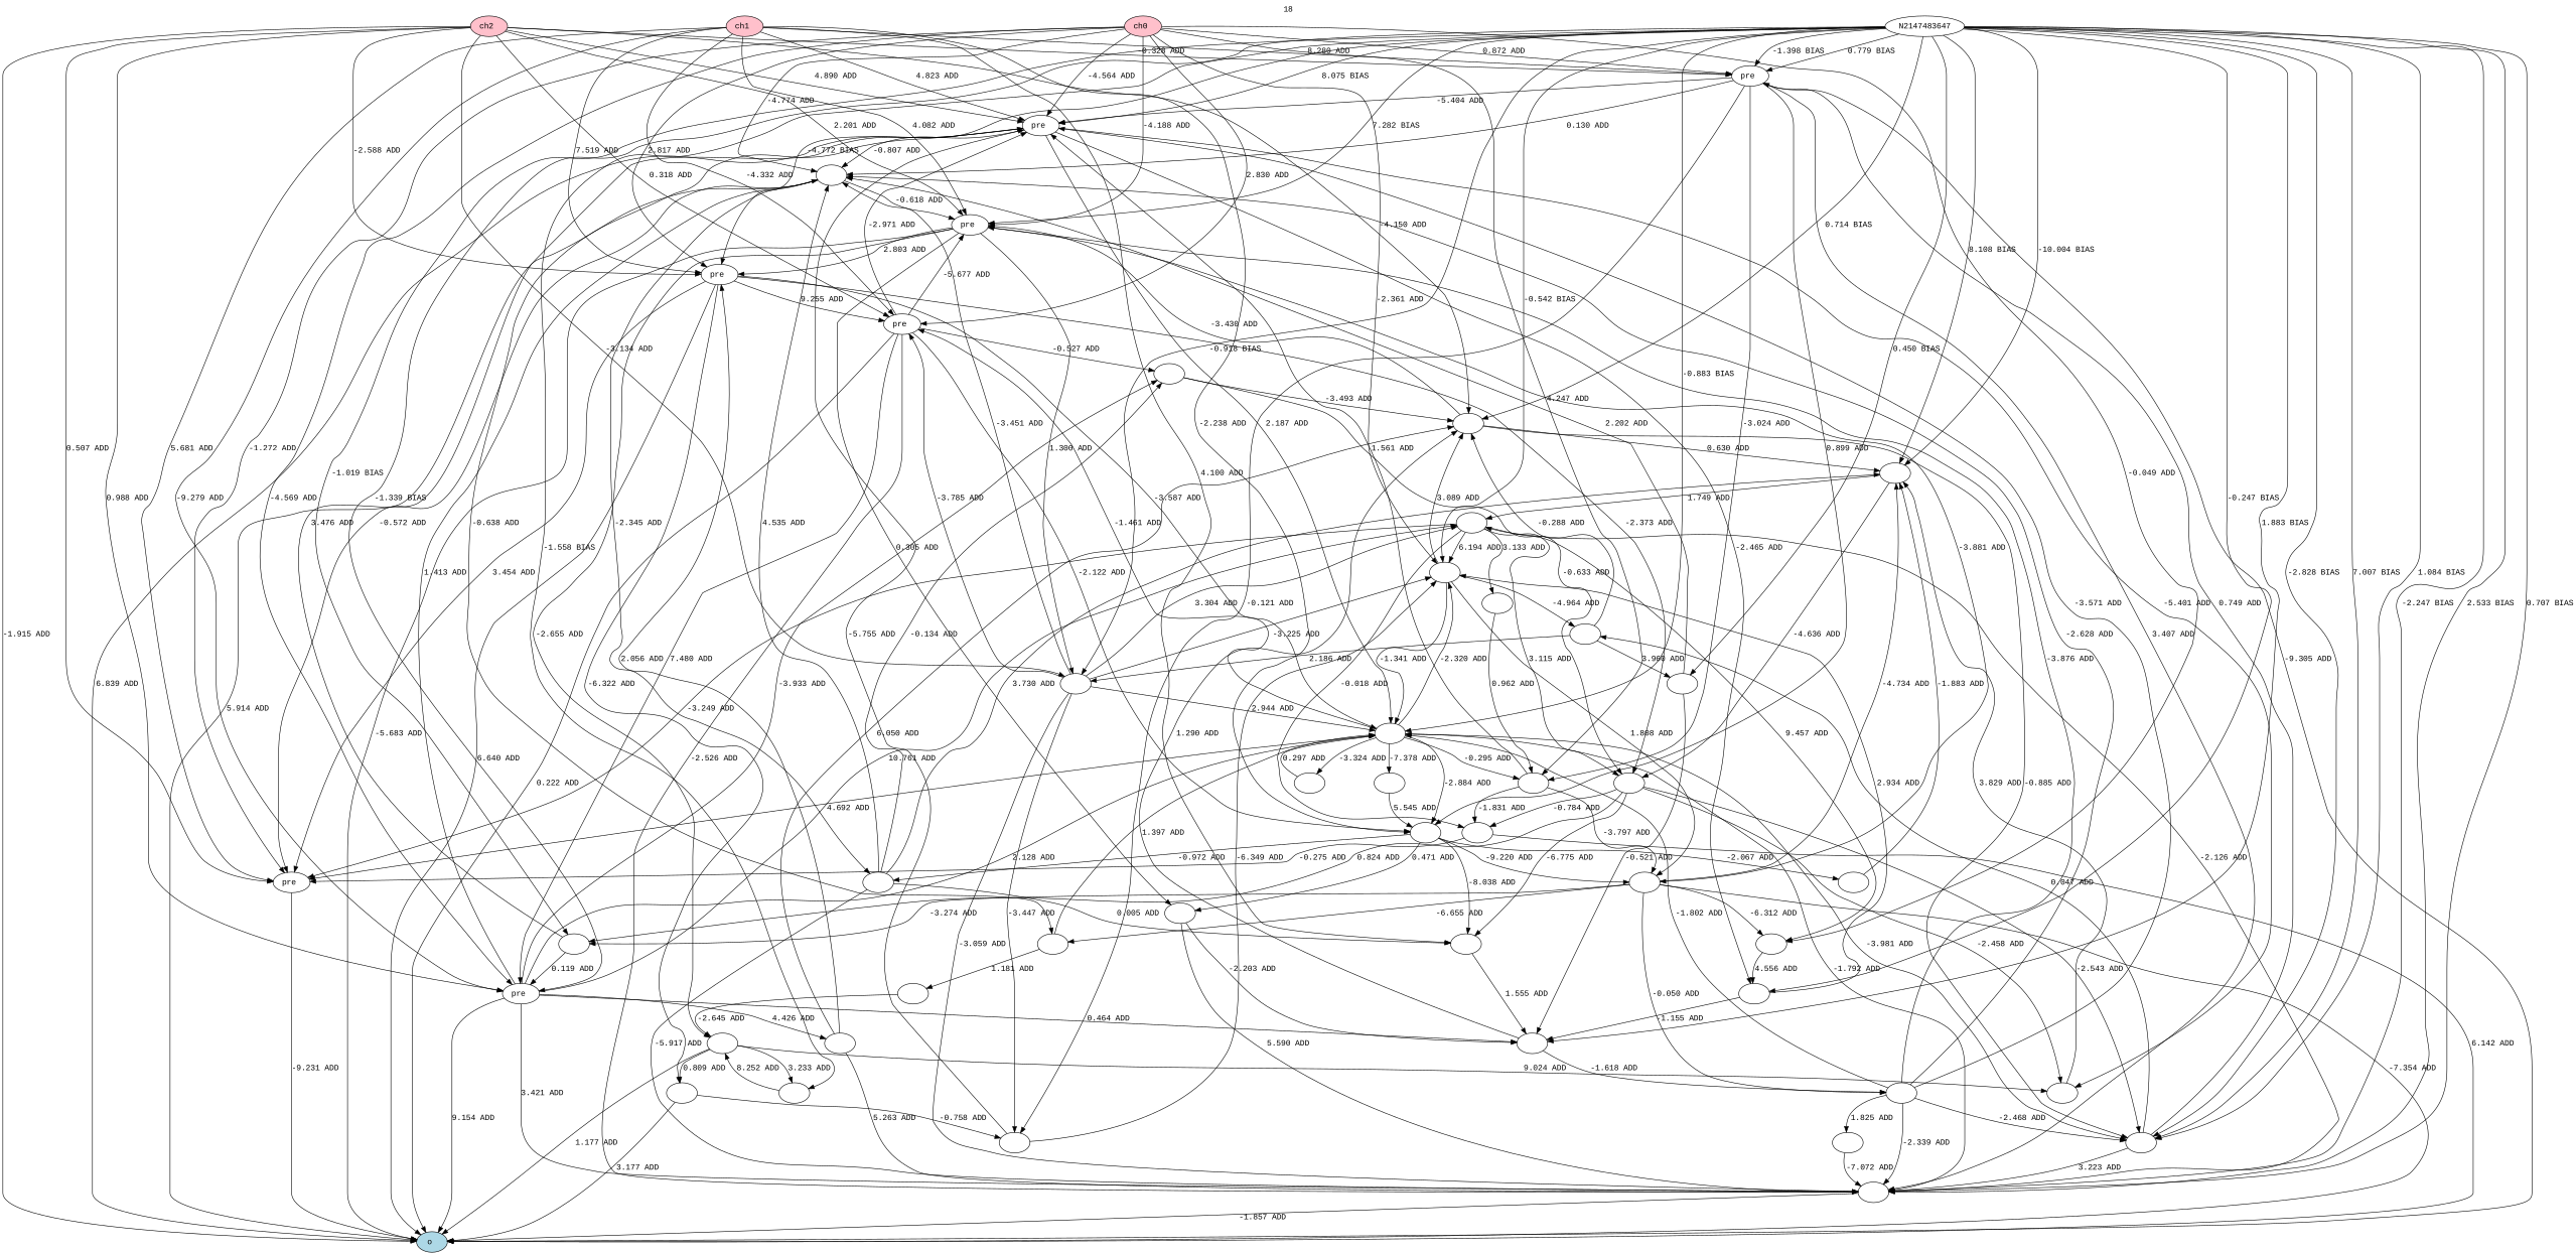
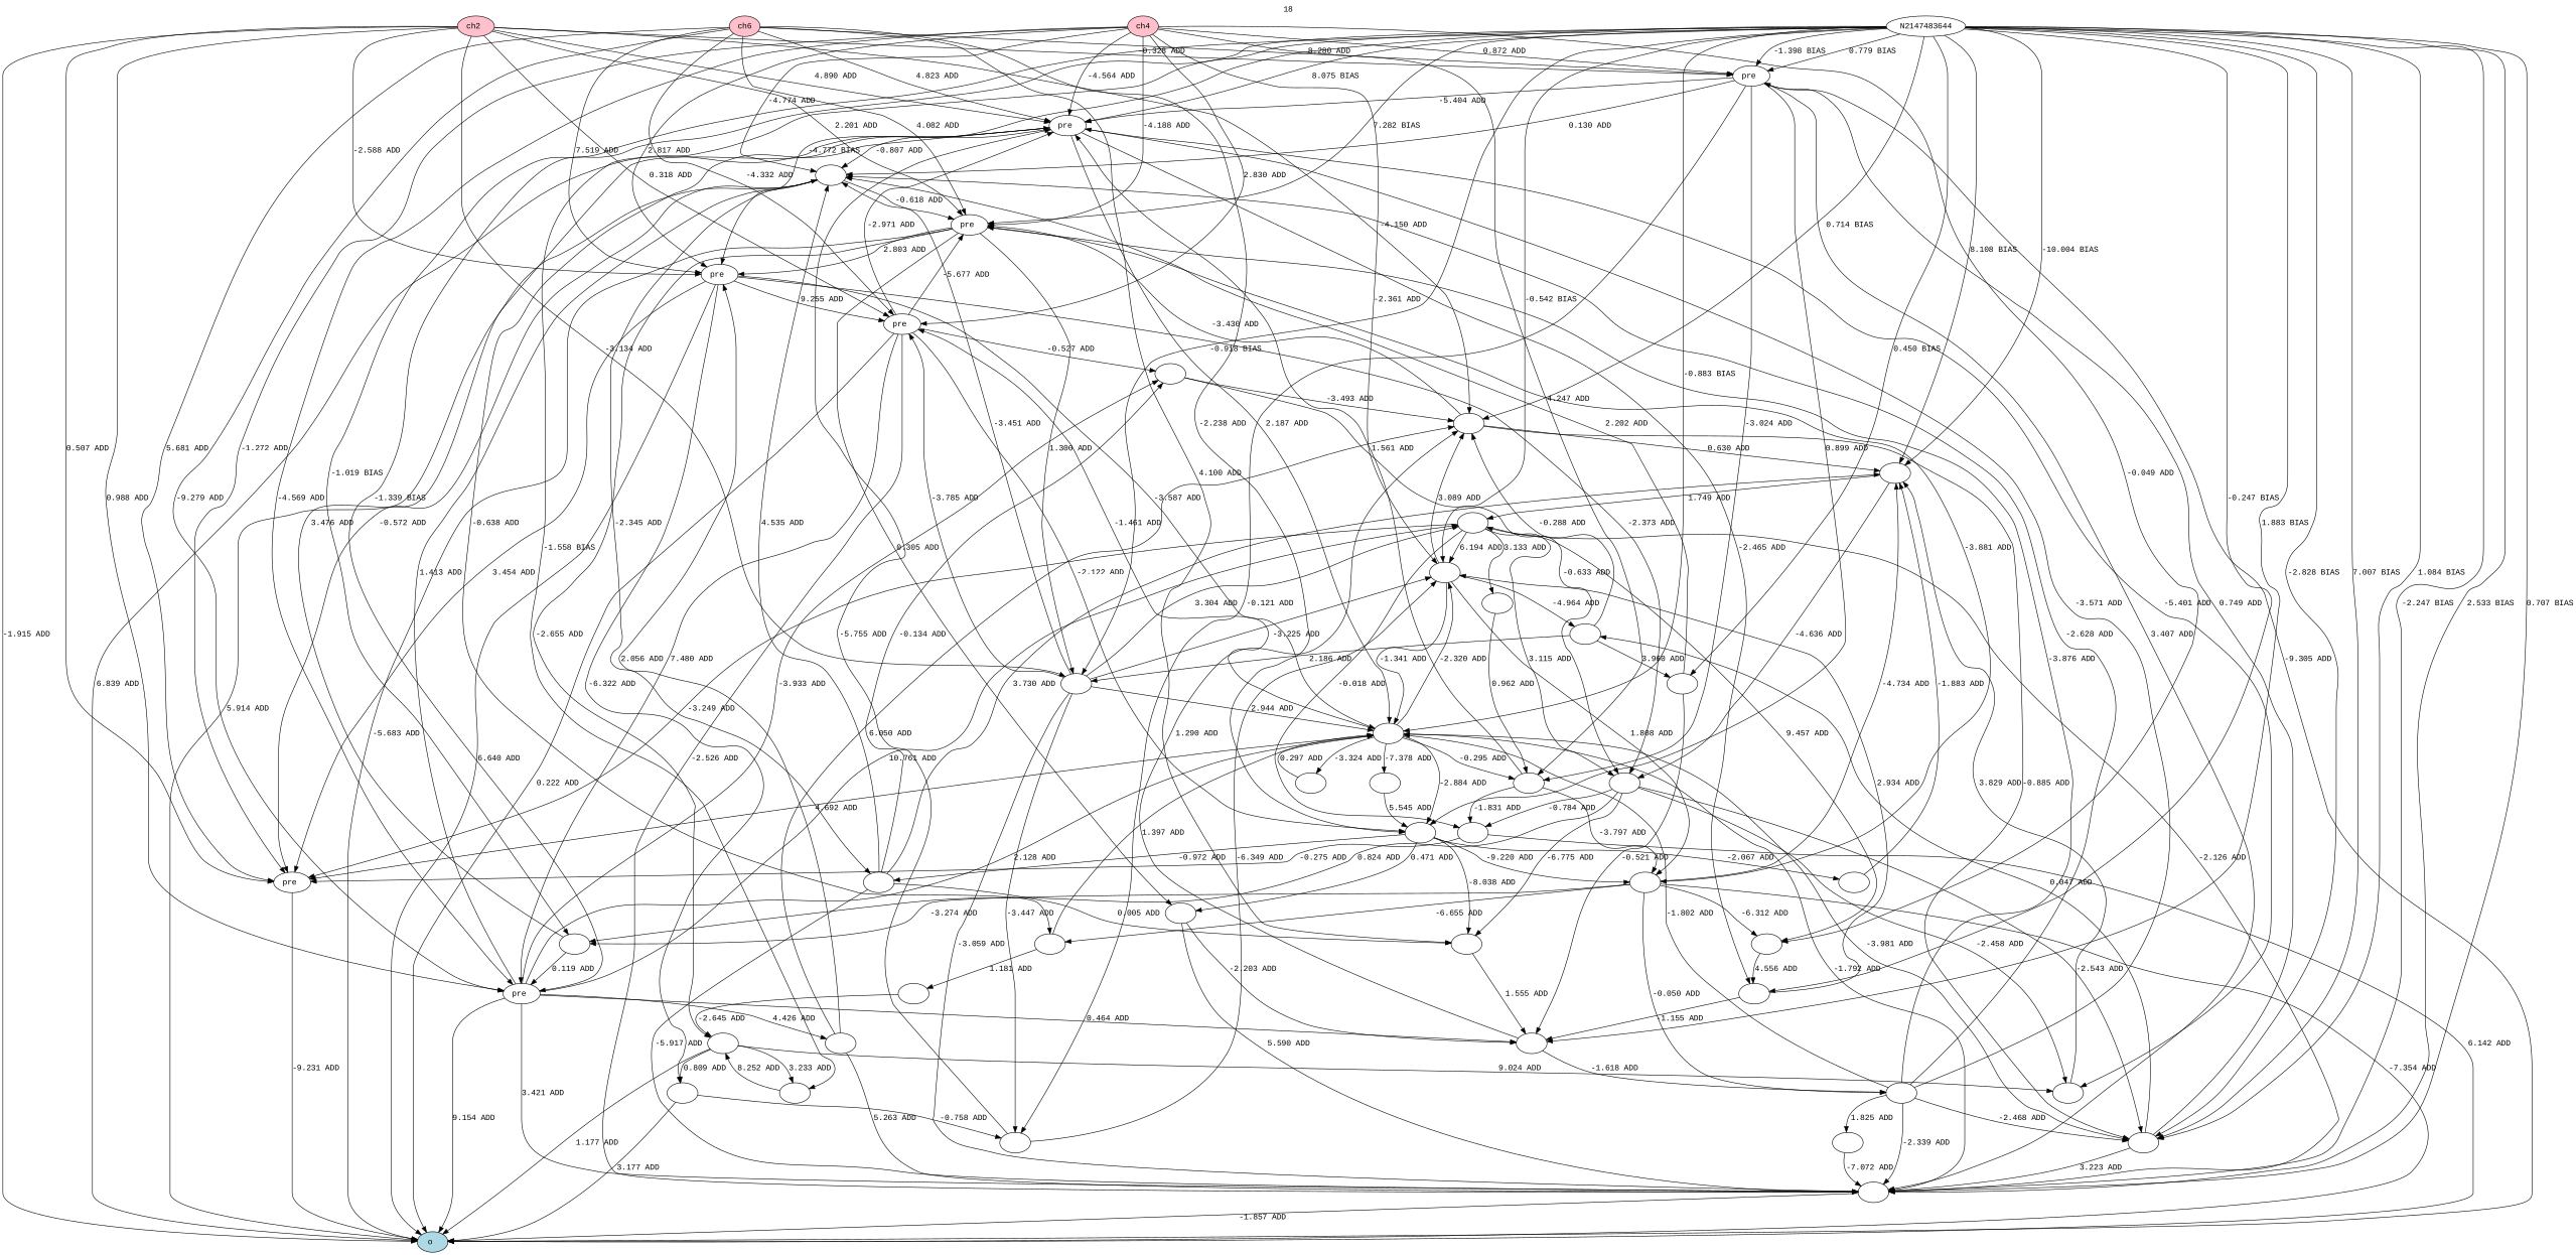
  digraph {
    fontname="Liberation Mono"
    label=18
    labelloc=t
    node [fillcolor=white fontname="Liberation Mono" style=filled]
    edge [fontname="Liberation Mono"]
-   n1 [fillcolor=pink label="ch0 "]
+   n1 [fillcolor=pink label=ch4]
    n2 [fillcolor=pink label="ch2 "]
-   n3 [fillcolor=pink label="ch1 "]
+   n3 [fillcolor=pink label=ch6]
    n4 [fillcolor=lightblue label="o "]
    n5 [label="pre "]
    n6 [label="pre "]
    n7 [label="pre "]
    n8 [label="pre "]
    n9 [label="pre "]
    n10 [label="pre "]
    n11 [label="pre "]
    n12 [label=" "]
    n13 [label=" "]
    n14 [label=" "]
    n15 [label=" "]
    n16 [label=" "]
    n17 [label=" "]
    n18 [label=" "]
    n19 [label=" "]
    n20 [label=" "]
    n21 [label=" "]
    n22 [label=" "]
    n23 [label=" "]
    n24 [label=" "]
    n25 [label=" "]
    n26 [label=" "]
    n27 [label=" "]
    n28 [label=" "]
    n29 [label=" "]
    n30 [label=" "]
    n31 [label=" "]
    n32 [label=" "]
    n33 [label=" "]
    n34 [label=" "]
    n35 [label=" "]
    n36 [label=" "]
    n37 [label=" "]
    n38 [label=" "]
    n39 [label=" "]
    n40 [label=" "]
    n41 [label=" "]
    n42 [label=" "]
    n43 [label=" "]
    n44 [label=" "]
    n45 [label=" "]
    n46 [label=" "]
    n47 [label=" "]
-   N2147483647 [fillcolor="" style=""]
+   N2147483647 [label=N2147483644 fillcolor="" style=""]
    n49 [label=" "]
    n50 [label=" "]
    subgraph sub_1 {
      rank=min
      n1
      n2
      n3
    }
    subgraph sub_2 {
      rank=max
      n4
    }
    n1 -> n5 [label="-1.272 ADD"]
    n1 -> n6 [label="0.872 ADD"]
    n1 -> n7 [label="-4.564 ADD"]
    n1 -> n8 [label="-4.569 ADD"]
    n1 -> n9 [label="-4.188 ADD"]
    n1 -> n10 [label="2.817 ADD"]
    n1 -> n11 [label="2.830 ADD"]
    n1 -> n12 [label="-2.361 ADD"]
    n1 -> n13 [label="-4.774 ADD"]
    n1 -> n14 [label="4.247 ADD"]
    n1 -> n15 [label="-0.049 ADD"]
    n2 -> n4 [label="-1.915 ADD"]
    n2 -> n5 [label="0.507 ADD"]
    n2 -> n6 [label="-0.328 ADD"]
    n2 -> n7 [label="4.890 ADD"]
    n2 -> n8 [label="0.988 ADD"]
    n2 -> n9 [label="2.201 ADD"]
    n2 -> n10 [label="-2.588 ADD"]
    n2 -> n11 [label="0.318 ADD"]
    n2 -> n16 [label="-3.134 ADD"]
    n2 -> n17 [label="-4.150 ADD"]
    n3 -> n5 [label="5.681 ADD"]
    n3 -> n6 [label="8.280 ADD"]
    n3 -> n7 [label="4.823 ADD"]
    n3 -> n8 [label="-9.279 ADD"]
    n3 -> n9 [label="4.082 ADD"]
    n3 -> n10 [label="7.519 ADD"]
    n3 -> n11 [label="-4.332 ADD"]
    n3 -> n18 [label="-2.238 ADD"]
    n3 -> n19 [label="4.100 ADD"]
    n5 -> n4 [label="-9.231 ADD"]
    n6 -> n4 [label="-9.305 ADD"]
    n6 -> n7 [label="-5.404 ADD"]
    n6 -> n13 [label="0.130 ADD"]
    n6 -> n14 [label="-3.024 ADD"]
    n6 -> n18 [label="0.899 ADD"]
    n6 -> n20 [label="-0.121 ADD"]
    n6 -> n21 [label="3.407 ADD"]
    n7 -> n4 [label="6.839 ADD"]
    n7 -> n13 [label="-0.807 ADD"]
    n7 -> n22 [label="2.187 ADD"]
    n7 -> n23 [label="-2.465 ADD"]
    n7 -> n24 [label="-5.401 ADD"]
    n7 -> n25 [label="-0.638 ADD"]
    n8 -> n4 [label="9.154 ADD"]
    n8 -> n13 [label="1.413 ADD"]
    n8 -> n21 [label="3.421 ADD"]
    n8 -> n22 [label="2.128 ADD"]
    n8 -> n26 [label="0.464 ADD"]
    n8 -> n27 [label="10.761 ADD"]
    n8 -> n28 [label="-3.933 ADD"]
    n8 -> n29 [label="4.426 ADD"]
    n9 -> n4 [label="-5.683 ADD"]
    n9 -> n10 [label="2.803 ADD"]
    n9 -> n16 [label="1.300 ADD"]
    n9 -> n30 [label="-3.881 ADD"]
    n9 -> n31 [label="-2.655 ADD"]
    n9 -> n32 [label="0.305 ADD"]
    n10 -> n4 [label="6.640 ADD"]
    n10 -> n5 [label="3.454 ADD"]
    n10 -> n11 [label="9.255 ADD"]
    n10 -> n22 [label="-3.587 ADD"]
    n10 -> n33 [label="-6.322 ADD"]
    n10 -> n34 [label="-2.373 ADD"]
    n11 -> n4 [label="0.222 ADD"]
    n11 -> n7 [label="-2.971 ADD"]
    n11 -> n8 [label="7.480 ADD"]
    n11 -> n9 [label="-5.677 ADD"]
    n11 -> n18 [label="-2.122 ADD"]
    n11 -> n21 [label="-2.526 ADD"]
    n11 -> n28 [label="-0.527 ADD"]
    n12 -> n17 [label="3.089 ADD"]
    n12 -> n22 [label="-1.341 ADD"]
    n12 -> n30 [label="1.808 ADD"]
    n12 -> n35 [label="-4.964 ADD"]
    n13 -> n4 [label="5.914 ADD"]
    n13 -> n5 [label="-0.572 ADD"]
    n13 -> n9 [label="-0.618 ADD"]
    n13 -> n36 [label="-2.345 ADD"]
    n14 -> n7 [label="1.561 ADD"]
    n14 -> n30 [label="-3.797 ADD"]
    n14 -> n37 [label="-1.831 ADD"]
    n15 -> n23 [label="4.556 ADD"]
    n16 -> n11 [label="-3.785 ADD"]
    n16 -> n12 [label="-3.225 ADD"]
    n16 -> n13 [label="-3.451 ADD"]
    n16 -> n20 [label="-3.447 ADD"]
    n16 -> n21 [label="-3.059 ADD"]
    n16 -> n22 [label="2.944 ADD"]
    n16 -> n27 [label="3.304 ADD"]
    n17 -> n9 [label="-3.430 ADD"]
    n17 -> n39 [label="-0.885 ADD"]
    n17 -> n42 [label="0.630 ADD"]
    n18 -> n19 [label="-8.038 ADD"]
    n18 -> n30 [label="-9.220 ADD"]
    n18 -> n32 [label="0.471 ADD"]
    n18 -> n36 [label="-0.972 ADD"]
    n18 -> n38 [label="-2.067 ADD"]
    n19 -> n26 [label="1.555 ADD"]
    n20 -> n7 [label="-5.755 ADD"]
    n20 -> n12 [label="-6.349 ADD"]
    n21 -> n4 [label="-1.857 ADD"]
    n21 -> n22 [label="-1.792 ADD"]
    n21 -> n27 [label="-2.126 ADD"]
    n22 -> n5 [label="4.692 ADD"]
    n22 -> n11 [label="-1.461 ADD"]
    n22 -> n12 [label="-2.320 ADD"]
    n22 -> n14 [label="-0.295 ADD"]
    n22 -> n18 [label="-2.884 ADD"]
    n22 -> n39 [label="-3.981 ADD"]
    n22 -> n40 [label="-3.324 ADD"]
    n22 -> n41 [label="-7.378 ADD"]
    n23 -> n12 [label="2.934 ADD"]
    n23 -> n26 [label="-1.155 ADD"]
    n24 -> n42 [label="3.829 ADD"]
    n25 -> n22 [label="1.397 ADD"]
    n25 -> n43 [label="1.181 ADD"]
    n26 -> n17 [label="1.290 ADD"]
    n26 -> n44 [label="-1.618 ADD"]
    n27 -> n5 [label="-3.249 ADD"]
    n27 -> n12 [label="6.194 ADD"]
    n27 -> n15 [label="9.457 ADD"]
    n27 -> n34 [label="3.115 ADD"]
    n27 -> n37 [label="-0.018 ADD"]
    n27 -> n45 [label="3.133 ADD"]
    n28 -> n17 [label="-3.493 ADD"]
    n28 -> n34 [label="-0.633 ADD"]
    n29 -> n10 [label="2.056 ADD"]
    n29 -> n17 [label="6.050 ADD"]
    n29 -> n21 [label="5.263 ADD"]
    n30 -> n4 [label="-7.354 ADD"]
    n30 -> n15 [label="-6.312 ADD"]
    n30 -> n25 [label="-6.655 ADD"]
    n30 -> n42 [label="-4.734 ADD"]
    n30 -> n44 [label="-0.050 ADD"]
    n30 -> n46 [label="-3.274 ADD"]
    n31 -> n4 [label="1.177 ADD"]
    n31 -> n24 [label="9.024 ADD"]
    n31 -> n33 [label="0.809 ADD"]
    n31 -> n47 [label="3.233 ADD"]
    n32 -> n21 [label="5.590 ADD"]
    n32 -> n26 [label="-2.203 ADD"]
    n33 -> n4 [label="3.177 ADD"]
    n33 -> n20 [label="-0.758 ADD"]
    n34 -> n19 [label="-6.775 ADD"]
    n34 -> n24 [label="-2.458 ADD"]
    n34 -> n37 [label="-0.784 ADD"]
    n34 -> n39 [label="-2.543 ADD"]
    n34 -> n46 [label="0.824 ADD"]
    n35 -> n16 [label="2.186 ADD"]
    n35 -> n17 [label="-0.288 ADD"]
    n35 -> n49 [label="3.960 ADD"]
    n36 -> n13 [label="4.535 ADD"]
    n36 -> n19 [label="0.005 ADD"]
    n36 -> n21 [label="-5.917 ADD"]
    n36 -> n28 [label="-0.134 ADD"]
    n36 -> n42 [label="3.730 ADD"]
    n37 -> n4 [label="6.142 ADD"]
    n37 -> n5 [label="-0.275 ADD"]
    n38 -> n42 [label="-1.883 ADD"]
    n39 -> n6 [label="0.749 ADD"]
    n39 -> n21 [label="3.223 ADD"]
    n39 -> n35 [label="0.047 ADD"]
    n40 -> n22 [label="0.297 ADD"]
    n41 -> n18 [label="5.545 ADD"]
    n42 -> n27 [label="1.749 ADD"]
    n42 -> n34 [label="-4.636 ADD"]
    n43 -> n31 [label="-2.645 ADD"]
    n44 -> n7 [label="-3.571 ADD"]
    n44 -> n9 [label="-3.876 ADD"]
    n44 -> n13 [label="-2.628 ADD"]
    n44 -> n21 [label="-2.339 ADD"]
    n44 -> n22 [label="-1.802 ADD"]
    n44 -> n39 [label="-2.468 ADD"]
    n44 -> n50 [label="1.825 ADD"]
    n45 -> n14 [label="0.962 ADD"]
    n46 -> n7 [label="3.476 ADD"]
    n46 -> n8 [label="0.119 ADD"]
    n47 -> n31 [label="8.252 ADD"]
    N2147483647 -> n6 [label="0.779 BIAS"]
    N2147483647 -> n6 [label="-1.398 BIAS"]
    N2147483647 -> n7 [label="8.075 BIAS"]
    N2147483647 -> n8 [label="-1.339 BIAS"]
    N2147483647 -> n9 [label="7.282 BIAS"]
    N2147483647 -> n10 [label="-4.772 BIAS"]
    N2147483647 -> n12 [label="-0.542 BIAS"]
    N2147483647 -> n16 [label="-0.918 BIAS"]
    N2147483647 -> n17 [label="0.714 BIAS"]
    N2147483647 -> n21 [label="-2.247 BIAS"]
    N2147483647 -> n21 [label="2.533 BIAS"]
    N2147483647 -> n21 [label="0.707 BIAS"]
    N2147483647 -> n22 [label="-0.883 BIAS"]
    N2147483647 -> n23 [label="-0.247 BIAS"]
    N2147483647 -> n26 [label="1.883 BIAS"]
    N2147483647 -> n39 [label="-2.828 BIAS"]
    N2147483647 -> n39 [label="7.007 BIAS"]
    N2147483647 -> n39 [label="1.084 BIAS"]
    N2147483647 -> n42 [label="8.108 BIAS"]
    N2147483647 -> n42 [label="-10.004 BIAS"]
    N2147483647 -> n46 [label="-1.019 BIAS"]
    N2147483647 -> n47 [label="-1.558 BIAS"]
    N2147483647 -> n49 [label="0.450 BIAS"]
    n49 -> n13 [label="2.202 ADD"]
    n49 -> n26 [label="-0.521 ADD"]
    n50 -> n21 [label="-7.072 ADD"]
  }
